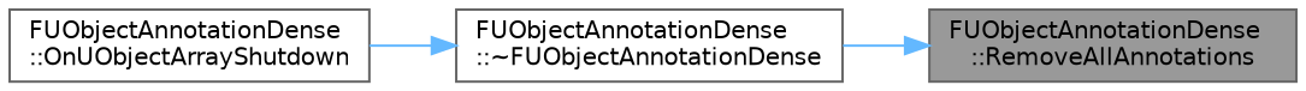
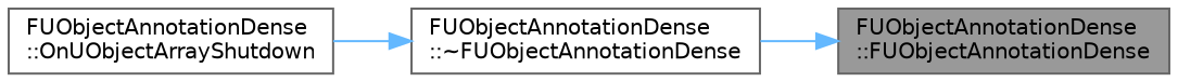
  digraph {
    rankdir=RL
    node [color=grey40 fillcolor=white fontname=Helvetica fontsize=10 shape=box style=filled]
    edge [color=steelblue1 dir=back fontname=Helvetica fontsize=10 labelfontname=Helvetica labelfontsize=10 style=solid]
-   n1 [color=gray40 fillcolor=grey60 fontcolor=black height=0.2 label="FUObjectAnnotationDense\l::RemoveAllAnnotations" width=0.4]
+   n1 [color=gray40 fillcolor=grey60 fontcolor=black height=0.2 label="FUObjectAnnotationDense\l::FUObjectAnnotationDense" width=0.4]
    n2 [height=0.2 label="FUObjectAnnotationDense\l::~FUObjectAnnotationDense" width=0.4]
    n3 [height=0.2 label="FUObjectAnnotationDense\l::OnUObjectArrayShutdown" width=0.4]
    n1 -> n2
    n2 -> n3
  }
